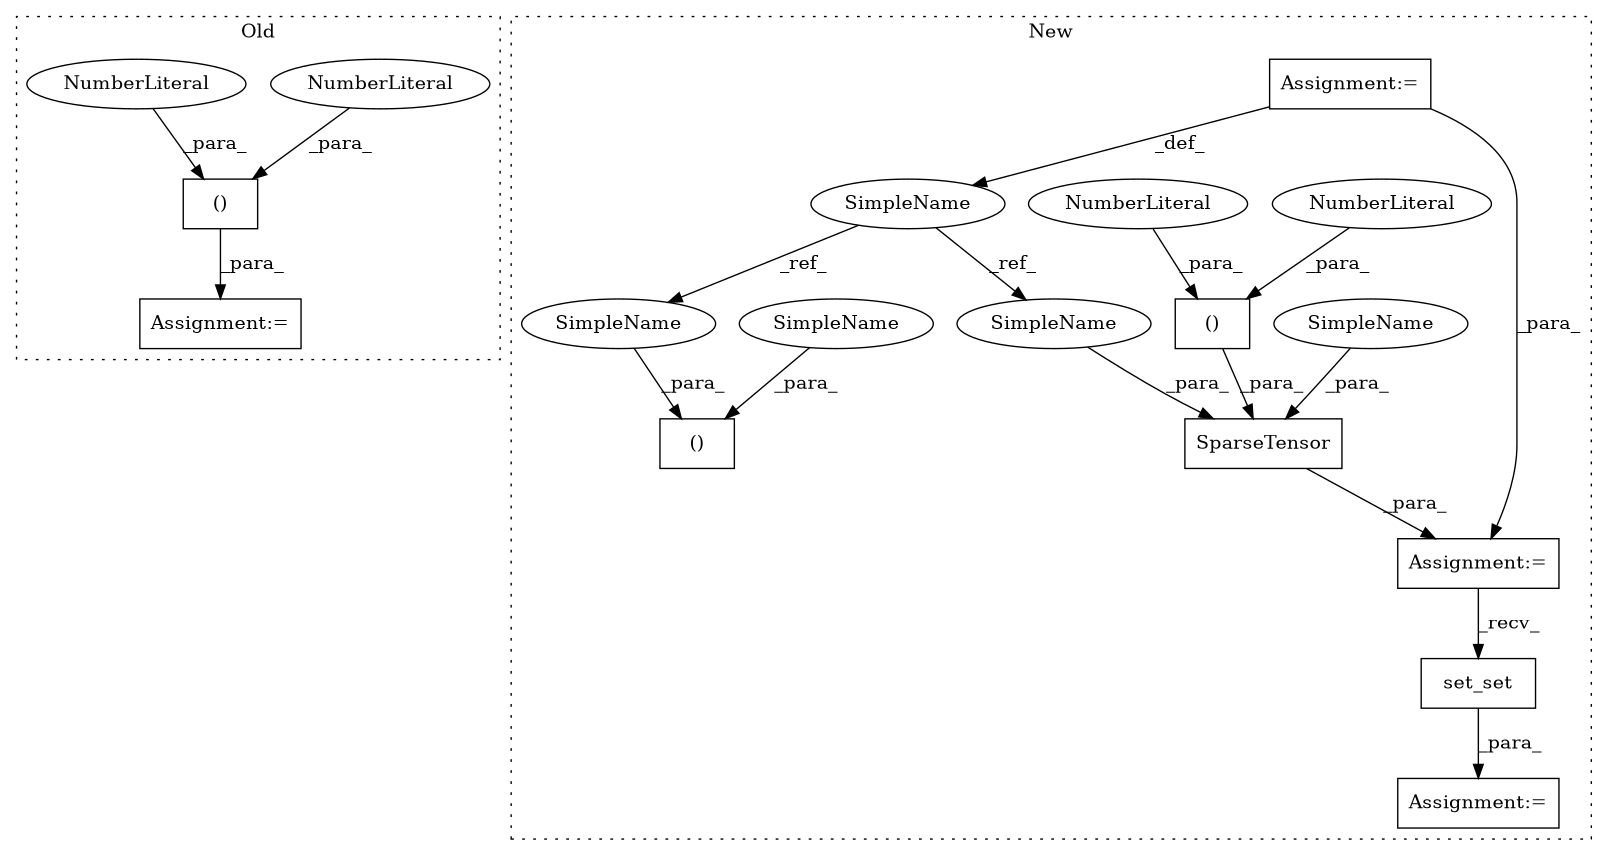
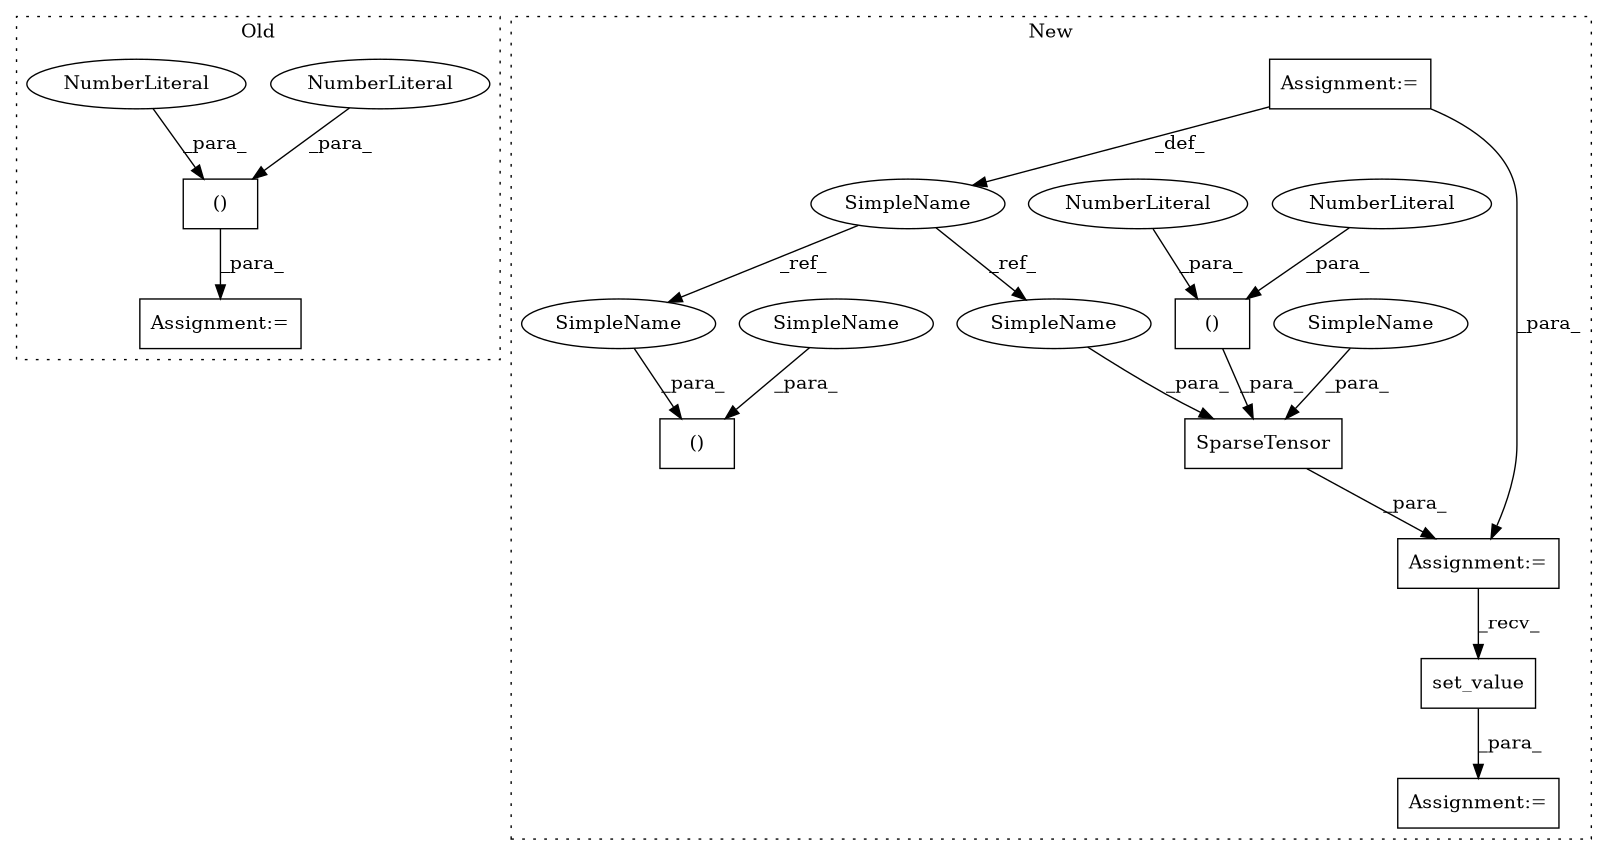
  digraph {
    node [a=42 l=3 s=328 shape=box]
    n1 [a=106 l=17 label="()"]
    n2 [a=34 l=2 label=NumberLiteral s=343 shape=ellipse]
    n3 [a=7 l=7 label="Assignment:=" s=321]
    n4 [a=34 l=2 label=NumberLiteral shape=ellipse]
    n5 [a=32 l="13,2" label=SparseTensor s="502,549"]
    n6 [a=7 l=1 label="Assignment:=" s=501]
    n7 [label=SimpleName s=300 shape=ellipse]
    n8 [a=106 l=19 label="()" s=425]
    n9 [a=7 label="Assignment:=" s=300]
    n10 [a=106 l=15 label="()" s=534]
    n11 [a=34 l=1 label=NumberLiteral s=548 shape=ellipse]
    n12 [a=34 l=1 label=NumberLiteral s=534 shape=ellipse]
-   n13 [a=32 l="10,1" label=set_set s="567,581"]
+   n13 [a=32 l="10,1" label=set_value s="567,581"]
    n14 [a=7 l=1 label="Assignment:=" s=561]
    n15 [label=SimpleName s=515 shape=ellipse]
    n16 [label=SimpleName s=425 shape=ellipse]
    n17 [label=SimpleName s=519 shape=ellipse]
    n18 [label=SimpleName s=441 shape=ellipse]
    subgraph cluster_1 {
      label=Old
      style=dotted
      n1
      n2
      n3
      n4
    }
    subgraph cluster_2 {
      label=New
      style=dotted
      n5
      n6
      n7
      n8
      n9
      n10
      n11
      n12
      n13
      n14
      n15
      n16
      n17
      n18
    }
    n1 -> n3 [label=_para_]
    n2 -> n1 [label=_para_]
    n4 -> n1 [label=_para_]
    n5 -> n6 [label=_para_]
    n6 -> n13 [label=_recv_]
    n7 -> n15 [label=_ref_]
    n7 -> n16 [label=_ref_]
    n9 -> n6 [label=_para_]
    n9 -> n7 [label=_def_]
    n10 -> n5 [label=_para_]
    n11 -> n10 [label=_para_]
    n12 -> n10 [label=_para_]
    n13 -> n14 [label=_para_]
    n15 -> n5 [label=_para_]
    n16 -> n8 [label=_para_]
    n17 -> n5 [label=_para_]
    n18 -> n8 [label=_para_]
  }
